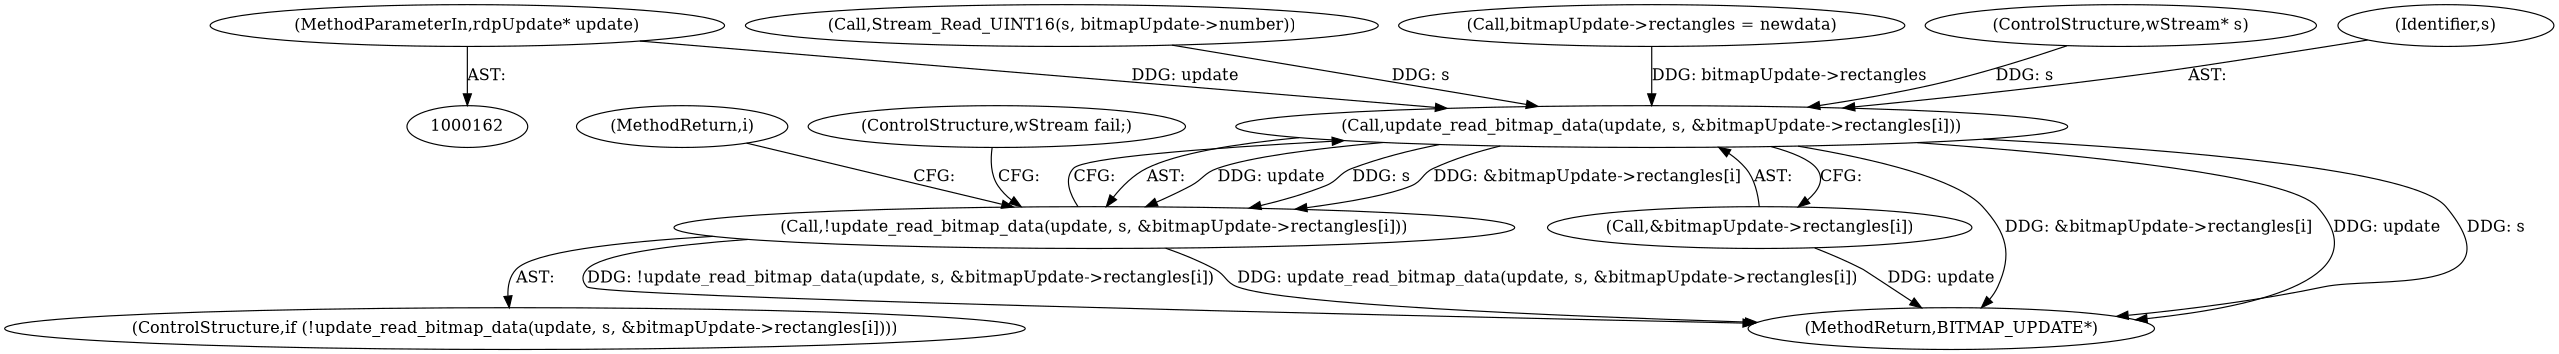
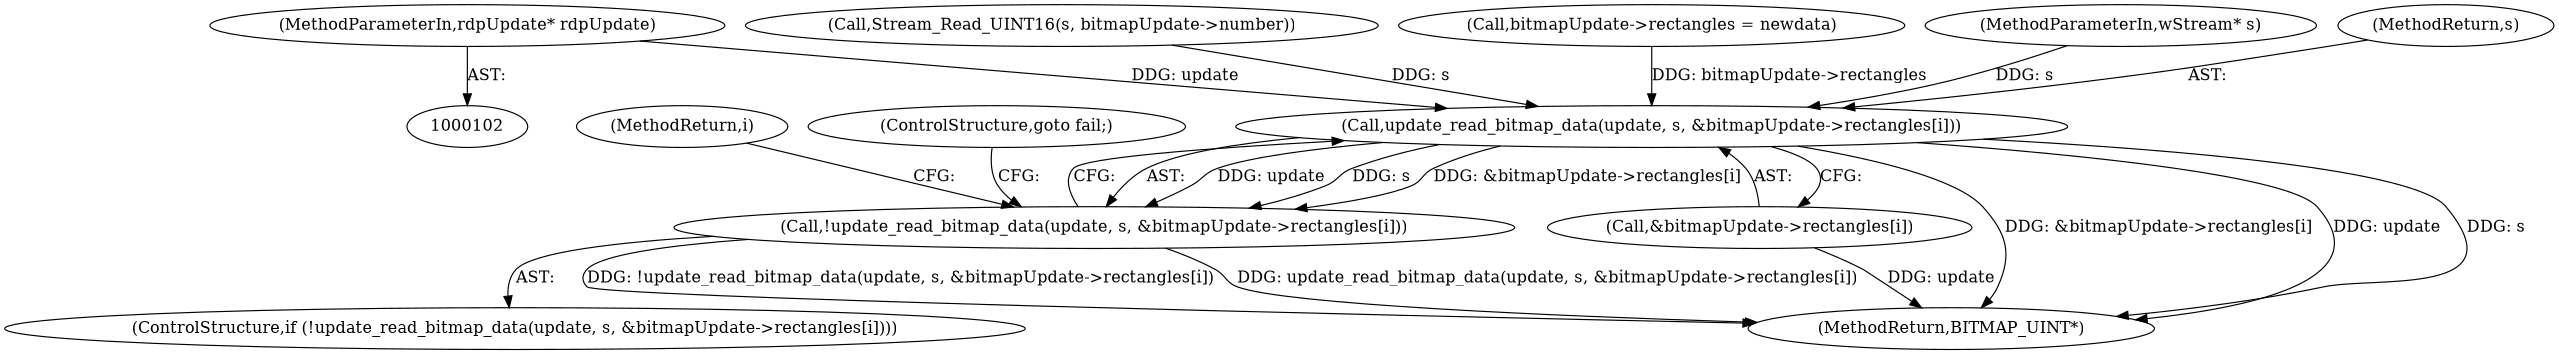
  digraph {
-   n1 [label="(MethodParameterIn,rdpUpdate* update)"]
+   n1 [label="(MethodParameterIn,rdpUpdate* rdpUpdate)"]
    n2 [label="(Call,update_read_bitmap_data(update, s, &bitmapUpdate->rectangles[i]))"]
-   1000102 [label=1000162]
-   n4 [label="(MethodReturn,BITMAP_UPDATE*)"]
+   1000102
+   n4 [label="(MethodReturn,BITMAP_UINT*)"]
    n5 [label="(Call,!update_read_bitmap_data(update, s, &bitmapUpdate->rectangles[i]))"]
    n6 [label="(Call,&bitmapUpdate->rectangles[i])"]
    n7 [label="(ControlStructure,if (!update_read_bitmap_data(update, s, &bitmapUpdate->rectangles[i])))"]
    n8 [label="(MethodReturn,i)"]
    n9 [label="(Call,Stream_Read_UINT16(s, bitmapUpdate->number))"]
    n10 [label="(Call,bitmapUpdate->rectangles = newdata)"]
-   n11 [label="(ControlStructure,wStream fail;)"]
-   n12 [label="(ControlStructure,wStream* s)"]
-   n13 [label="(Identifier,s)"]
+   n11 [label="(ControlStructure,goto fail;)"]
+   n12 [label="(MethodParameterIn,wStream* s)"]
+   n13 [label="(MethodReturn,s)"]
    n1 -> n2 [label="DDG: update"]
    n1 -> 1000102 [label="AST: "]
    n2 -> n4 [label="DDG: &bitmapUpdate->rectangles[i]"]
    n2 -> n4 [label="DDG: update"]
    n2 -> n4 [label="DDG: s"]
    n2 -> n5 [label="AST: "]
    n2 -> n5 [label="DDG: update"]
    n2 -> n5 [label="DDG: s"]
    n2 -> n5 [label="DDG: &bitmapUpdate->rectangles[i]"]
    n2 -> n6 [label="CFG: "]
    n5 -> n2 [label="CFG: "]
    n5 -> n4 [label="DDG: !update_read_bitmap_data(update, s, &bitmapUpdate->rectangles[i])"]
    n5 -> n4 [label="DDG: update_read_bitmap_data(update, s, &bitmapUpdate->rectangles[i])"]
    n5 -> n7 [label="AST: "]
    n6 -> n2 [label="AST: "]
    n6 -> n4 [label="DDG: update"]
    n8 -> n5 [label="CFG: "]
    n9 -> n2 [label="DDG: s"]
    n10 -> n2 [label="DDG: bitmapUpdate->rectangles"]
    n11 -> n5 [label="CFG: "]
    n12 -> n2 [label="DDG: s"]
    n13 -> n2 [label="AST: "]
  }
